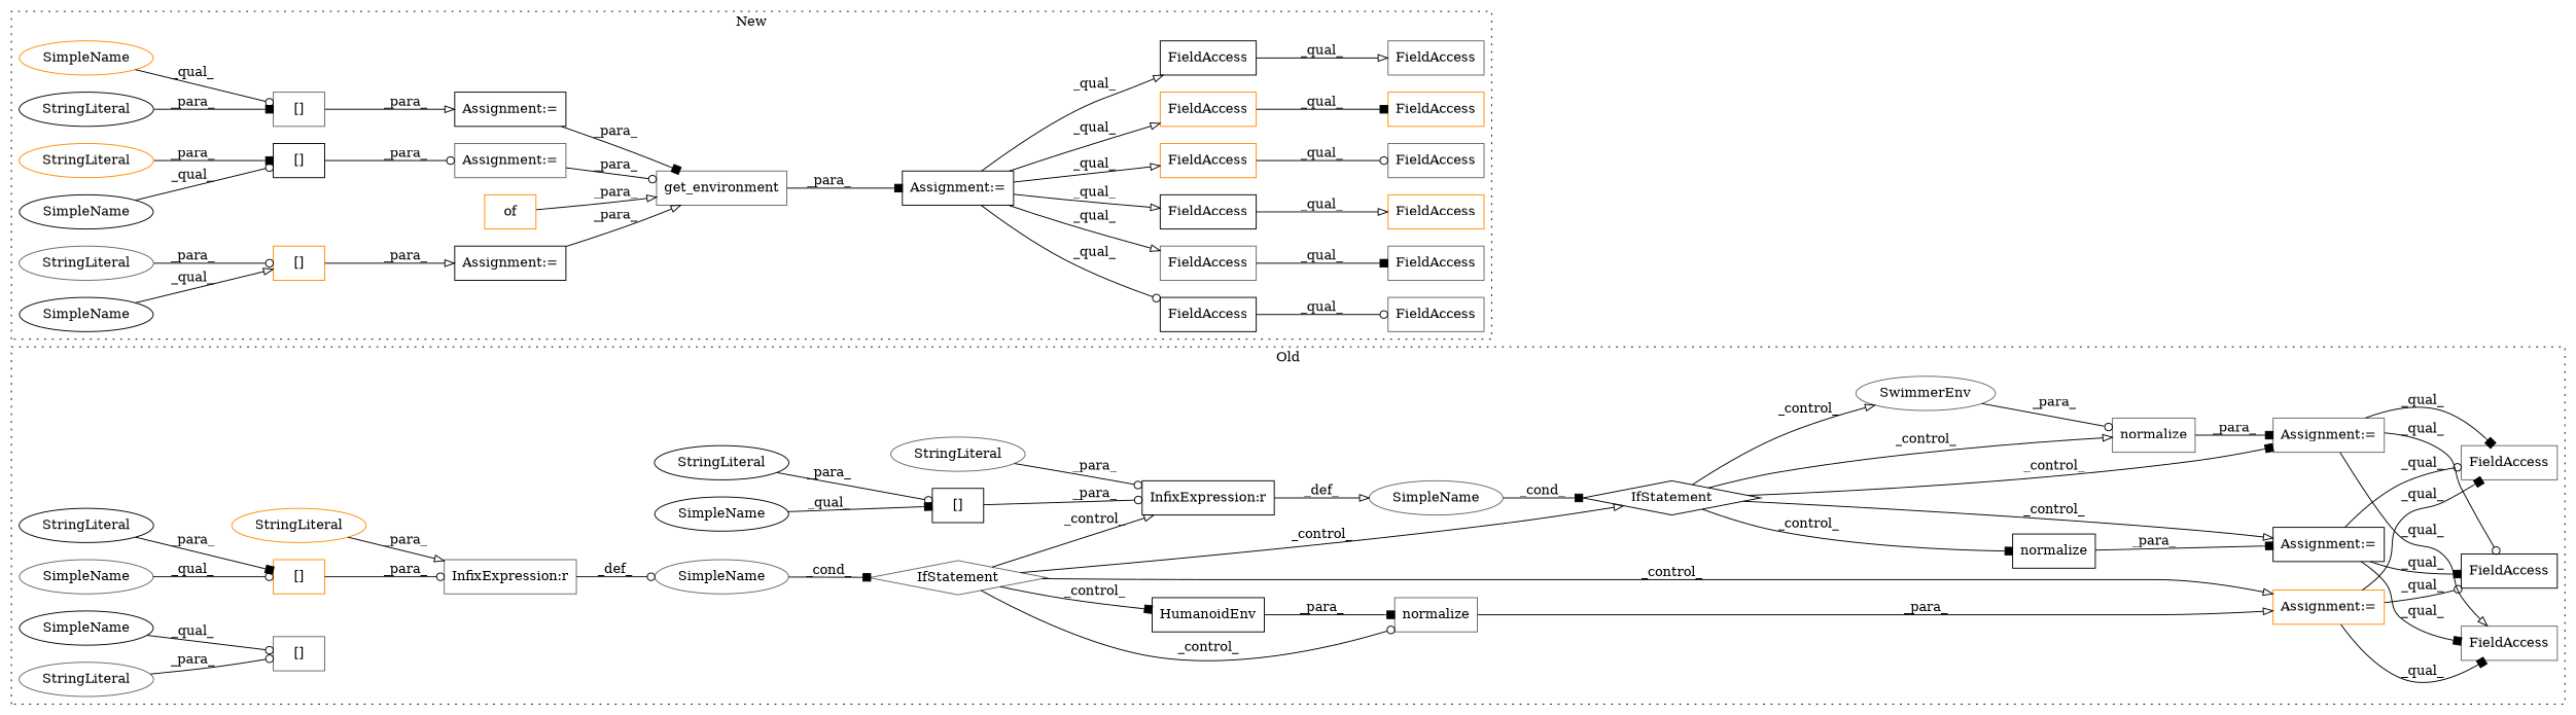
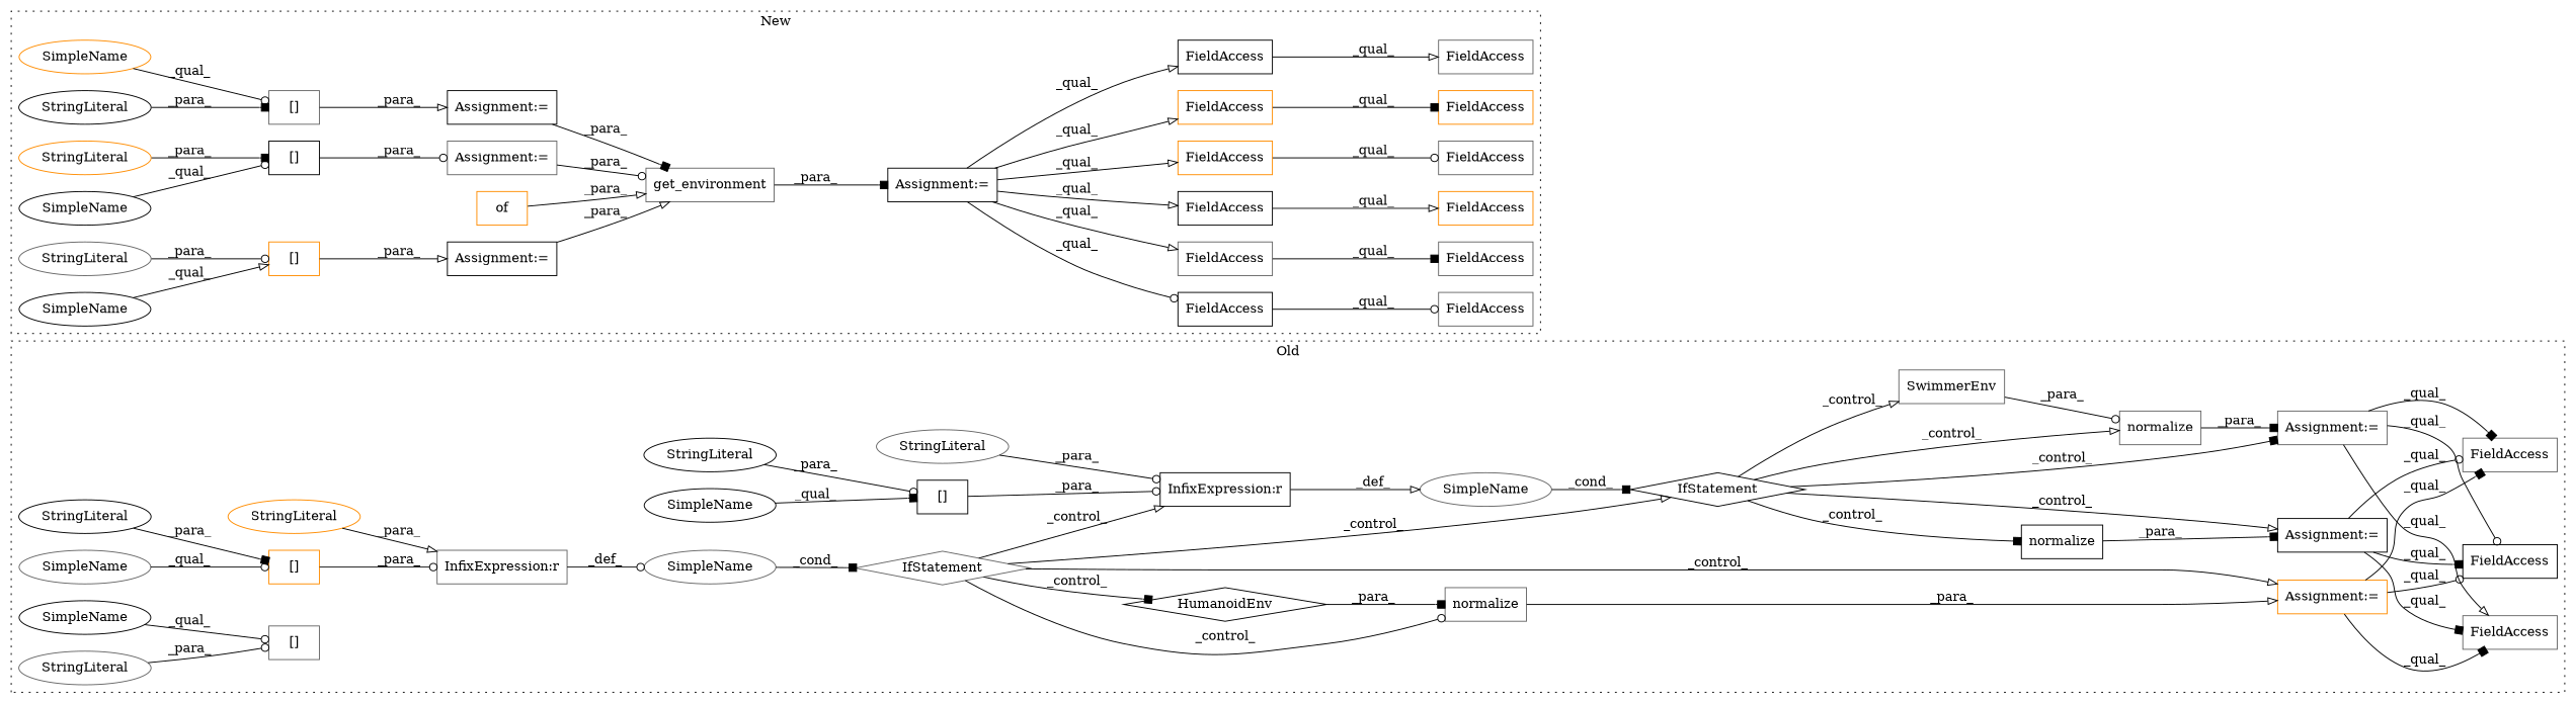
  digraph {
    rankdir=LR
    node [a=22 color=gray40 l=1 shape=box]
    edge [arrowhead=onormal]
    n1 [a=25 l="4,2" label=IfStatement s="2865,2908" shape=diamond]
    n2 [a=7 label="Assignment:=" s=3019]
    n3 [a=42 label=SimpleName shape=ellipse l=""]
    n4 [a=27 l=4 label="InfixExpression:r" s=2888]
    n5 [a=42 label=SimpleName shape=ellipse l=""]
-   n6 [a=32 l=12 label=SwimmerEnv s=3030 shape=ellipse]
+   n6 [a=32 l=12 label=SwimmerEnv s=3030]
    n7 [a=2 l="8,1" label="[]" s="3175,3193"]
    n8 [a=45 color=darkorange l=16 label=StringLiteral s=2892 shape=ellipse]
    n9 [a=2 color=darkorange l="8,1" label="[]" s="2869,2887"]
    n10 [a=2 color=black l="8,1" label="[]" s="2968,2986"]
    n11 [a=45 color=black l=10 label=StringLiteral s=2877 shape=ellipse]
    n12 [a=45 l=10 label=StringLiteral s=3183 shape=ellipse]
    n13 [a=45 color=black l=10 label=StringLiteral s=2976 shape=ellipse]
    n14 [a=27 color=black l=4 label="InfixExpression:r" s=2987]
    n15 [a=45 l=15 label=StringLiteral s=2991 shape=ellipse]
-   n16 [a=32 color=black l=13 label=HumanoidEnv s=2932]
+   n16 [a=32 color=black l=13 label=HumanoidEnv s=2932 shape=diamond]
    n17 [color=black l=8 label=FieldAccess s=3230]
    n18 [a=32 l="10,1" label=normalize s="3020,3042"]
    n19 [a=25 color=black l="4,2" label=IfStatement s="2964,3006" shape=diamond]
    n20 [a=32 l="10,1" label=normalize s="2922,2945"]
    n21 [a=7 color=black label="Assignment:=" s=3157]
    n22 [a=32 color=black l="10,1" label=normalize s="3158,3195"]
    n23 [a=7 color=darkorange label="Assignment:=" s=2921]
    n24 [l=8 label=FieldAccess s=3527]
    n25 [l=8 label=FieldAccess s=3590]
    n26 [a=42 color=black l=7 label=SimpleName s=3175 shape=ellipse]
    n27 [a=42 l=7 label=SimpleName s=2869 shape=ellipse]
    n28 [a=42 color=black l=7 label=SimpleName s=2968 shape=ellipse]
    n29 [a=2 color=darkorange l="8,1" label="[]" s="2501,2517"]
    n30 [a=45 l=8 label=StringLiteral s=2509 shape=ellipse]
    n31 [a=7 color=black label="Assignment:=" s=2500]
    n32 [a=2 l="8,1" label="[]" s="2473,2487"]
    n33 [a=45 color=black l=6 label=StringLiteral s=2481 shape=ellipse]
    n34 [a=2 color=black l="8,1" label="[]" s="2443,2461"]
    n35 [a=45 color=darkorange l=10 label=StringLiteral s=2451 shape=ellipse]
    n36 [l=27 label=FieldAccess s=3046]
    n37 [color=darkorange l=21 label=FieldAccess s=2941]
    n38 [color=black l=16 label=FieldAccess s=2630]
    n39 [color=black l=21 label=FieldAccess s=3046]
    n40 [l=22 label=FieldAccess s=2630]
    n41 [l=16 label=FieldAccess s=2969]
    n42 [color=darkorange l=27 label=FieldAccess s=2602]
    n43 [l=22 label=FieldAccess s=3074]
    n44 [color=black l=21 label=FieldAccess s=2602]
    n45 [color=darkorange l=27 label=FieldAccess s=2941]
    n46 [l=22 label=FieldAccess s=2969]
    n47 [color=darkorange l=16 label=FieldAccess s=3074]
    n48 [a=32 color=darkorange l=4 label=of s=2569]
    n49 [a=7 color=black label="Assignment:=" s=2472]
    n50 [a=7 color=black label="Assignment:=" s=2527]
    n51 [a=7 label="Assignment:=" s=2442]
    n52 [a=32 l="16,1" label=get_environment s="2528,2573"]
    n53 [a=42 color=black l=7 label=SimpleName s=2501 shape=ellipse]
    n54 [a=42 color=darkorange l=7 label=SimpleName s=2473 shape=ellipse]
    n55 [a=42 color=black l=7 label=SimpleName s=2443 shape=ellipse]
    subgraph cluster_1 {
      label=Old
      style=dotted
      n1
      n2
      n3
      n4
      n5
      n6
      n7
      n8
      n9
      n10
      n11
      n12
      n13
      n14
      n15
      n16
      n17
      n18
      n19
      n20
      n21
      n22
      n23
      n24
      n25
      n26
      n27
      n28
    }
    subgraph cluster_2 {
      label=New
      style=dotted
      n29
      n30
      n31
      n32
      n33
      n34
      n35
      n36
      n37
      n38
      n39
      n40
      n41
      n42
      n43
      n44
      n45
      n46
      n47
      n48
      n49
      n50
      n51
      n52
      n53
      n54
      n55
    }
    n1 -> n14 [label=_control_]
    n1 -> n16 [arrowhead=box label=_control_]
    n1 -> n19 [label=_control_]
    n1 -> n20 [arrowhead=odot label=_control_]
    n1 -> n23 [label=_control_]
    n2 -> n17 [arrowhead=odot label=_qual_]
    n2 -> n24 [label=_qual_]
    n2 -> n25 [arrowhead=box label=_qual_]
    n3 -> n1 [arrowhead=box label=_cond_]
    n4 -> n3 [arrowhead=odot label=_def_]
    n5 -> n19 [arrowhead=box label=_cond_]
    n6 -> n18 [arrowhead=odot label=_para_]
    n8 -> n4 [label=_para_]
    n9 -> n4 [arrowhead=odot label=_para_]
    n10 -> n14 [arrowhead=odot label=_para_]
    n11 -> n9 [arrowhead=box label=_para_]
    n12 -> n7 [arrowhead=odot label=_para_]
    n13 -> n10 [arrowhead=odot label=_para_]
    n14 -> n5 [label=_def_]
    n15 -> n14 [arrowhead=odot label=_para_]
    n16 -> n20 [arrowhead=box label=_para_]
    n18 -> n2 [arrowhead=box label=_para_]
    n19 -> n2 [arrowhead=box label=_control_]
    n19 -> n6 [label=_control_]
    n19 -> n18 [label=_control_]
    n19 -> n21 [label=_control_]
    n19 -> n22 [arrowhead=box label=_control_]
    n20 -> n23 [label=_para_]
    n21 -> n17 [arrowhead=box label=_qual_]
    n21 -> n24 [arrowhead=box label=_qual_]
    n21 -> n25 [arrowhead=odot label=_qual_]
    n22 -> n21 [arrowhead=box label=_para_]
    n23 -> n17 [arrowhead=odot label=_qual_]
    n23 -> n24 [arrowhead=box label=_qual_]
    n23 -> n25 [arrowhead=box label=_qual_]
    n26 -> n7 [arrowhead=odot label=_qual_]
    n27 -> n9 [arrowhead=odot label=_qual_]
    n28 -> n10 [arrowhead=box label=_qual_]
    n29 -> n31 [label=_para_]
    n30 -> n29 [arrowhead=odot label=_para_]
    n31 -> n52 [label=_para_]
    n32 -> n49 [label=_para_]
    n33 -> n32 [arrowhead=box label=_para_]
    n34 -> n51 [arrowhead=odot label=_para_]
    n35 -> n34 [arrowhead=box label=_para_]
    n37 -> n45 [arrowhead=box label=_qual_]
    n38 -> n40 [label=_qual_]
    n39 -> n36 [arrowhead=odot label=_qual_]
    n41 -> n46 [arrowhead=box label=_qual_]
    n44 -> n42 [label=_qual_]
    n47 -> n43 [arrowhead=odot label=_qual_]
    n48 -> n52 [label=_para_]
    n49 -> n52 [arrowhead=box label=_para_]
    n50 -> n37 [label=_qual_]
    n50 -> n38 [label=_qual_]
    n50 -> n39 [arrowhead=odot label=_qual_]
    n50 -> n41 [label=_qual_]
    n50 -> n44 [label=_qual_]
    n50 -> n47 [label=_qual_]
    n51 -> n52 [arrowhead=odot label=_para_]
    n52 -> n50 [arrowhead=box label=_para_]
    n53 -> n29 [label=_qual_]
    n54 -> n32 [arrowhead=odot label=_qual_]
    n55 -> n34 [arrowhead=odot label=_qual_]
  }
